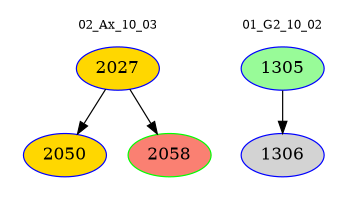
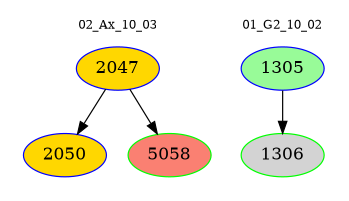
  digraph {
    node [color=blue fillcolor=gold style=filled]
    edge [color=black]
-   n1 [label=2027]
+   n1 [label=2047]
    n2 [label=2050]
-   n3 [color=green fillcolor=salmon label=2058]
+   n3 [color=green fillcolor=salmon label=5058]
    n4 [fillcolor=palegreen label=1305]
-   n5 [fillcolor=lightgrey label=1306]
+   n5 [color=green fillcolor=lightgrey label=1306]
    subgraph cluster_1 {
      color=white
      fontsize=10
      label="02_Ax_10_03"
      n1
      n2
      n3
    }
    subgraph cluster_2 {
      color=white
      fontsize=10
      label="01_G2_10_02"
      n4
      n5
    }
    n1 -> n2
    n1 -> n3
    n4 -> n5
  }
